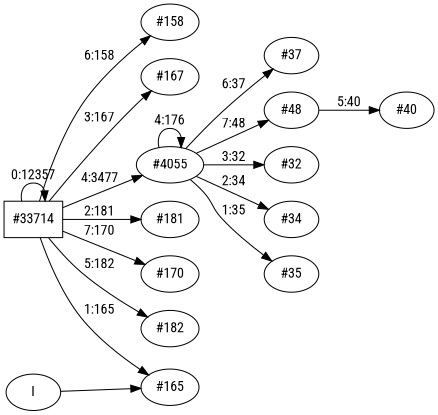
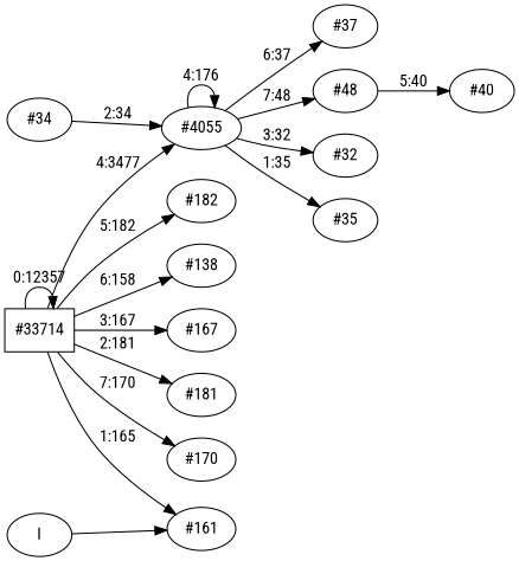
  digraph {
    fontname="Roboto Condensed"
    rankdir=LR
    node [fontname="Roboto Condensed"]
    edge [fontname="Roboto Condensed"]
    n1 [label="#33714" shape=box]
    n2 [label="#4055"]
    n3 [label="#181"]
    n4 [label="#170"]
    n5 [label="#182"]
-   n6 [label="#165"]
-   n7 [label="#158"]
+   n6 [label="#161"]
+   n7 [label="#138"]
    n8 [label="#167"]
    n9 [label="#37"]
    n10 [label="#48"]
    n11 [label="#32"]
    n12 [label="#34"]
    n13 [label="#35"]
    I
    n15 [label="#40"]
    n1 -> n1 [label="0:12357"]
    n1 -> n2 [label="4:3477"]
    n1 -> n3 [label="2:181"]
    n1 -> n4 [label="7:170"]
    n1 -> n5 [label="5:182"]
    n1 -> n6 [label="1:165"]
    n1 -> n7 [label="6:158"]
    n1 -> n8 [label="3:167"]
    n2 -> n2 [label="4:176"]
    n2 -> n9 [label="6:37"]
    n2 -> n10 [label="7:48"]
    n2 -> n11 [label="3:32"]
-   n2 -> n12 [label="2:34"]
+   n12 -> n2 [label="2:34"]
    n2 -> n13 [label="1:35"]
    n10 -> n15 [label="5:40"]
    I -> n6
  }
